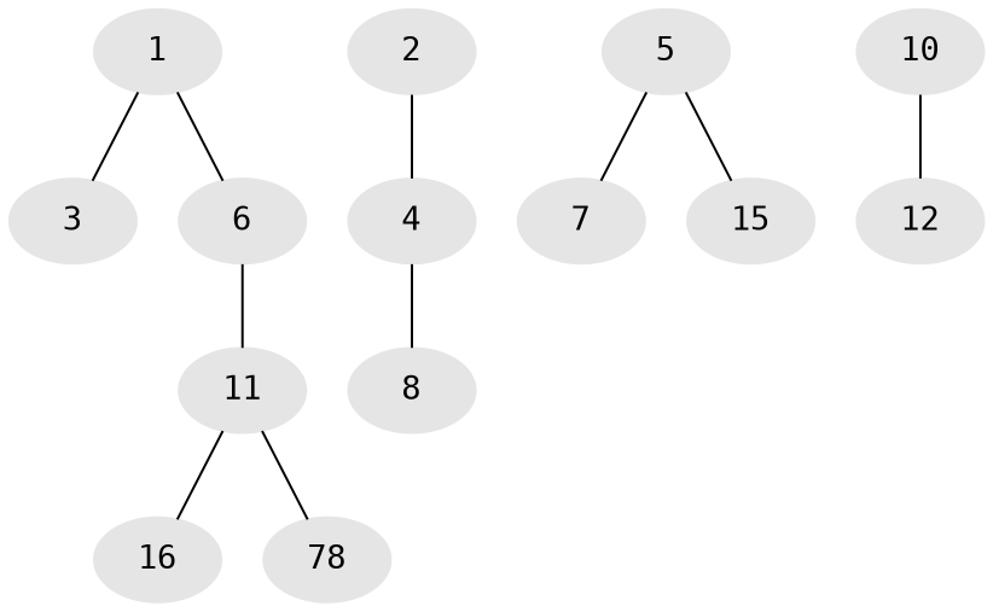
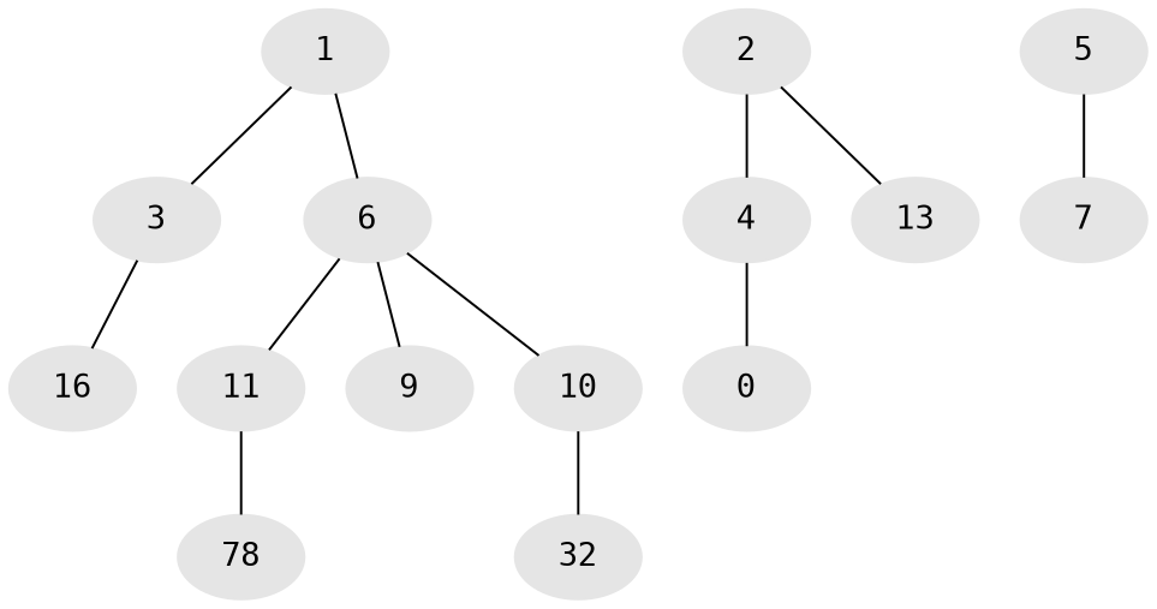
  graph {
    fontname="DejaVu Sans Mono"
    node [color=gray90 fontname="DejaVu Sans Mono" style=filled]
    edge [fontname="DejaVu Sans Mono" weight=1.0]
    1
    3
    6
    2
    4
+   13
    16
    5
    7
-   15
    11
+   9
    10
    n14 [label=78]
-   8
-   12
+   8 [label=0]
+   12 [label=32]
    1 -- 3
    1 -- 6
-   11 -- 16
+   3 -- 16
    6 -- 11
+   6 -- 9
+   6 -- 10
    2 -- 4 [weight=2.0]
+   2 -- 13
    4 -- 8
    5 -- 7
-   5 -- 15
    11 -- n14
    10 -- 12
  }
